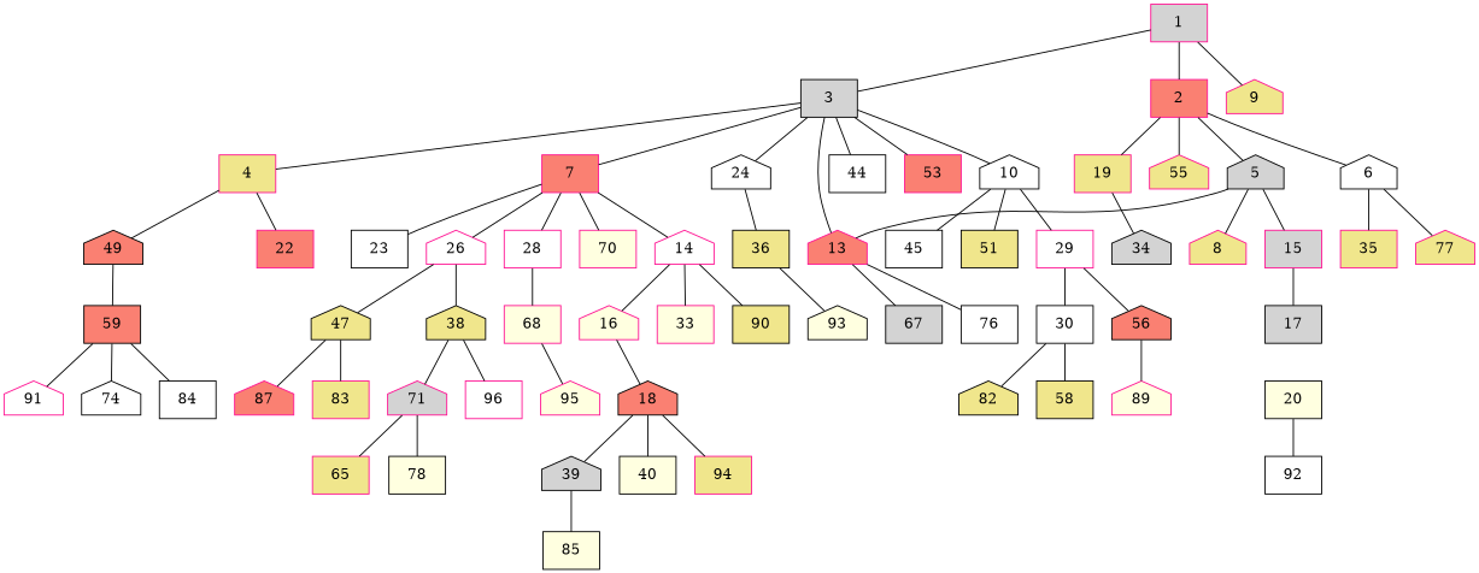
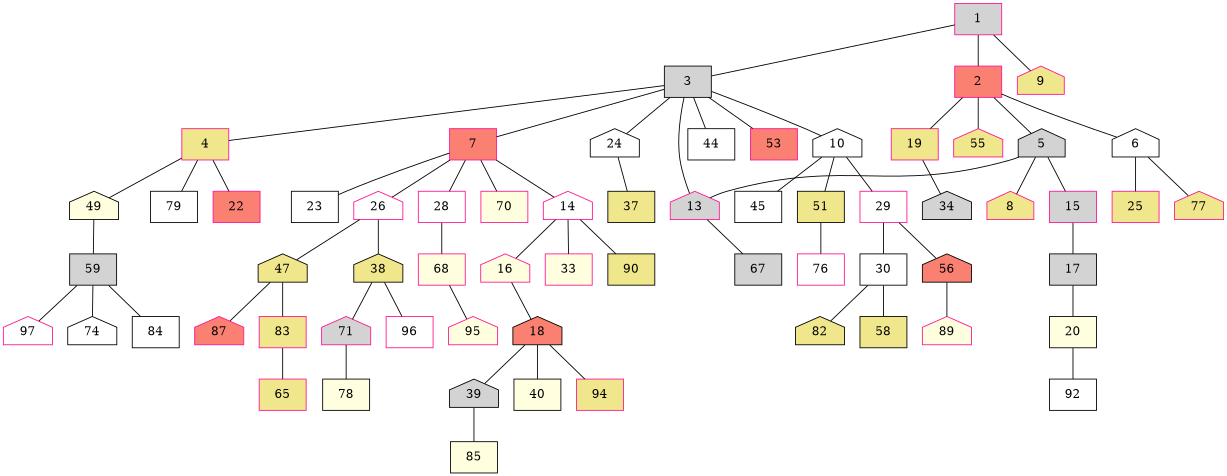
  graph {
    node [color=black fillcolor=white shape=box style=filled]
    1 [color=deeppink fillcolor=lightgrey super="+12"]
    2 [color=deeppink fillcolor=salmon super="+50"]
    3 [fillcolor=lightgrey super="+21"]
    9 [color=deeppink fillcolor=khaki shape=house]
    5 [fillcolor=lightgrey shape=house super="+27"]
    6 [shape=house super="+31"]
    19 [color=deeppink fillcolor=khaki super="+32"]
    55 [color=deeppink fillcolor=khaki shape=house super="+86"]
    4 [color=deeppink fillcolor=khaki]
    7 [color=deeppink fillcolor=salmon super="+11"]
    10 [shape=house super="+25"]
-   13 [color=deeppink fillcolor=salmon shape=house super="+63"]
+   13 [color=deeppink fillcolor=lightgrey shape=house super="+63"]
    24 [shape=house super="+81"]
    44
    53 [color=deeppink fillcolor=salmon]
    8 [color=deeppink fillcolor=khaki shape=house super="+88"]
    15 [color=deeppink fillcolor=lightgrey super="+52"]
-   35 [color=deeppink fillcolor=khaki super="+46"]
+   35 [color=deeppink fillcolor=khaki super="+46" label=25]
    77 [color=deeppink fillcolor=khaki shape=house]
    34 [fillcolor=lightgrey shape=house]
    22 [color=deeppink fillcolor=salmon super="+36"]
-   49 [fillcolor=salmon shape=house]
+   49 [fillcolor=lightyellow shape=house]
+   79 [super="+98"]
    14 [color=deeppink shape=house super="+80"]
    23 [super="+91"]
    26 [color=deeppink shape=house super="+71"]
    28 [color=deeppink super="+75"]
    70 [color=deeppink fillcolor=lightyellow]
    29 [color=deeppink]
    45
    51 [fillcolor=khaki super="+54"]
    67 [fillcolor=lightgrey]
-   76
-   37 [fillcolor=khaki super="+43" label=36]
-   59 [fillcolor=salmon super="+61"]
+   76 [color=deeppink]
+   37 [fillcolor=khaki super="+43"]
+   59 [fillcolor=lightgrey super="+61"]
    17 [fillcolor=lightgrey super="+73"]
    16 [color=deeppink fillcolor=lightyellow shape=house]
    33 [color=deeppink fillcolor=lightyellow super="+72"]
    90 [fillcolor=khaki]
    38 [fillcolor=khaki shape=house super="+66"]
    47 [fillcolor=khaki shape=house super="+69"]
    68 [color=deeppink fillcolor=lightyellow]
    30 [super="+57"]
    56 [fillcolor=salmon shape=house super="+60"]
    18 [fillcolor=salmon shape=house super="+62"]
    20 [fillcolor=lightyellow super="+48"]
    39 [fillcolor=lightgrey shape=house]
    40 [fillcolor=lightyellow super="+64"]
    94 [color=deeppink fillcolor=khaki]
    92
    85 [fillcolor=lightyellow]
-   93 [fillcolor=lightyellow shape=house]
    96 [color=deeppink]
    n54 [color=deeppink fillcolor=lightgrey label=71 shape=house super="+42"]
    83 [color=deeppink fillcolor=khaki]
    87 [color=deeppink fillcolor=salmon shape=house]
    95 [color=deeppink fillcolor=lightyellow shape=house]
    58 [fillcolor=khaki]
    82 [fillcolor=khaki shape=house]
    89 [color=deeppink fillcolor=lightyellow shape=house]
    65 [color=deeppink fillcolor=khaki]
    78 [fillcolor=lightyellow]
    74 [shape=house]
    84
-   97 [color=deeppink shape=house label=91]
+   97 [color=deeppink shape=house]
    1 -- 2
    1 -- 3
    1 -- 9
    2 -- 5
    2 -- 6
    2 -- 19
    2 -- 55
    3 -- 4
    3 -- 7
    3 -- 10
    3 -- 13
    3 -- 24
    3 -- 44
    3 -- 53
    5 -- 13
    5 -- 8
    5 -- 15
    6 -- 35
    6 -- 77
    19 -- 34
    4 -- 22
    4 -- 49
+   4 -- 79
    7 -- 14
    7 -- 23
    7 -- 26
    7 -- 28
    7 -- 70
    10 -- 29
    10 -- 45
    10 -- 51
    13 -- 67
-   13 -- 76
+   51 -- 76
    24 -- 37
    15 -- 17
    49 -- 59
    14 -- 16
    14 -- 33
    14 -- 90
    26 -- 38
    26 -- 47
    28 -- 68
    29 -- 30
    29 -- 56
-   37 -- 93
    59 -- 74
    59 -- 84
    59 -- 97
+   17 -- 20
    16 -- 18
    38 -- 96
    38 -- n54
    47 -- 83
    47 -- 87
    68 -- 95
    30 -- 58
    30 -- 82
    56 -- 89
    18 -- 39
    18 -- 40
    18 -- 94
    20 -- 92
    39 -- 85
-   n54 -- 65
+   83 -- 65
    n54 -- 78
  }
